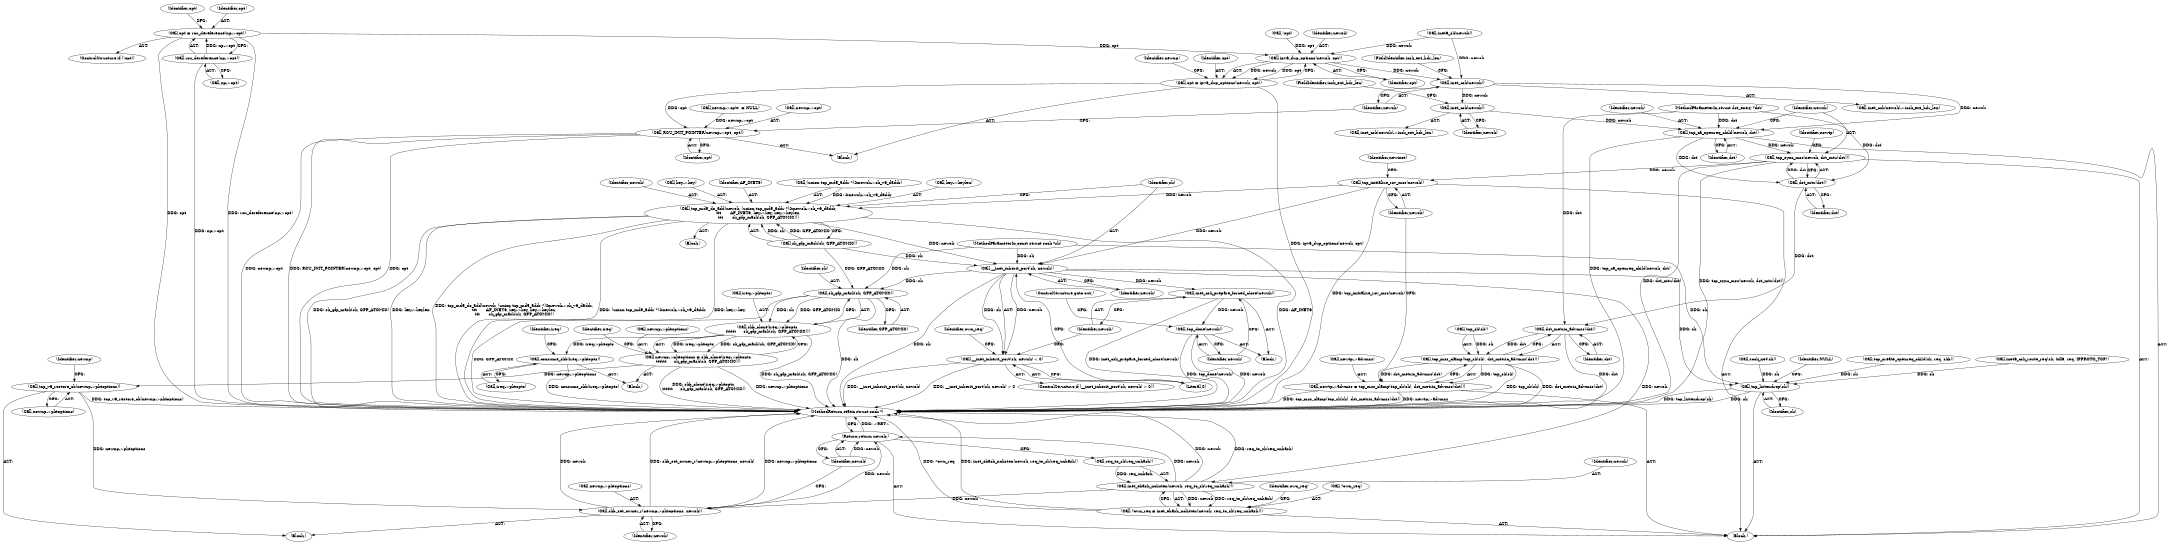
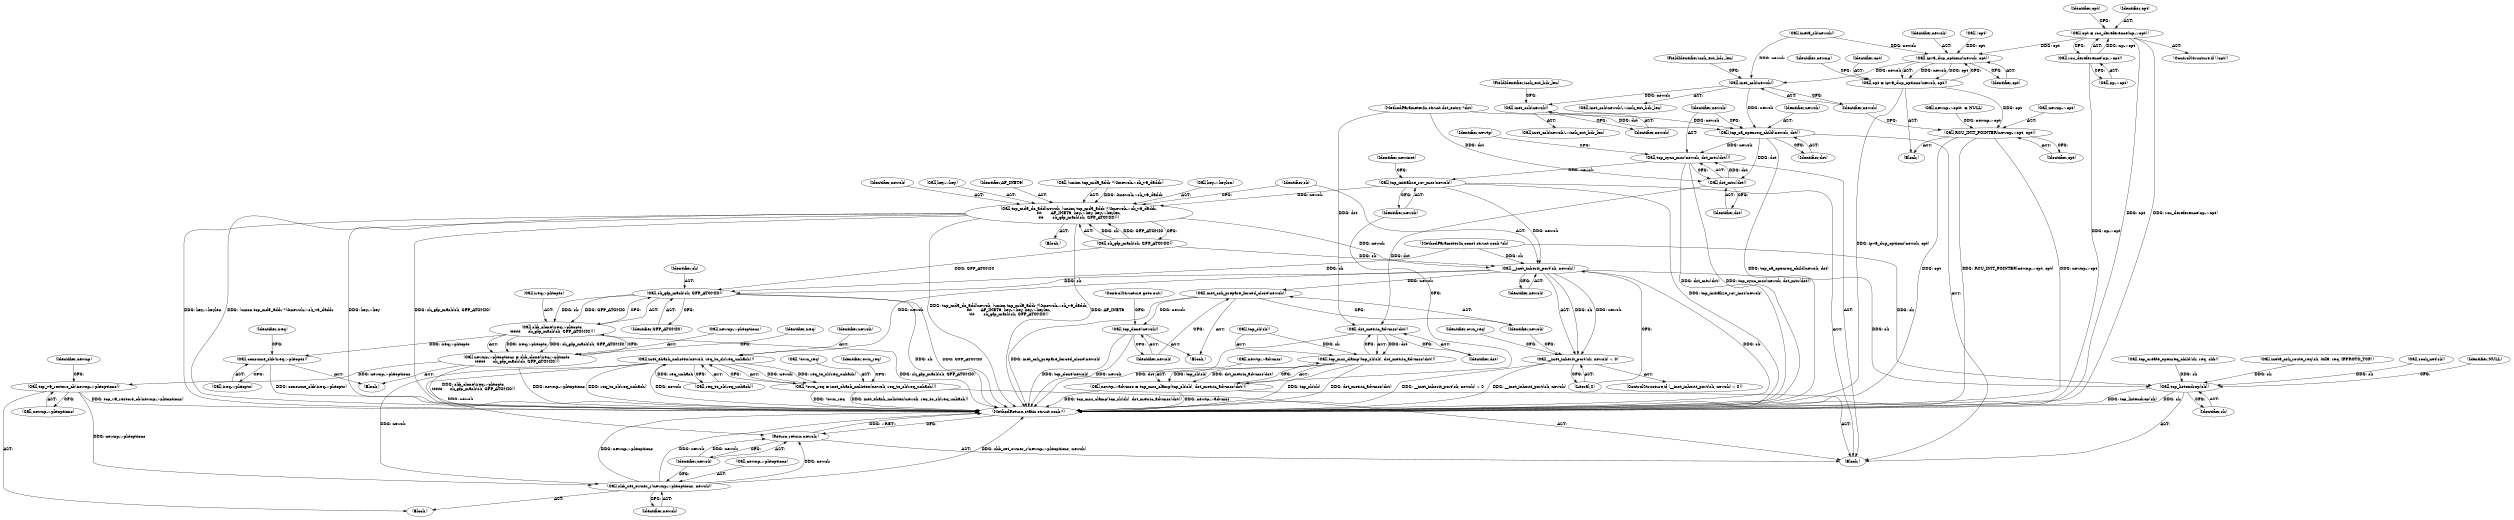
  digraph {
    fontname="DejaVu Serif"
    node [fontname="DejaVu Serif"]
    edge [fontname="DejaVu Serif"]
    n1 [label="(Call,opt = rcu_dereference(np->opt))"]
    n2 [label="(Call,rcu_dereference(np->opt))"]
    n3 [label="(Call,ipv6_dup_options(newsk, opt))"]
    n4 [label="(ControlStructure,if (!opt))"]
    n5 [label="(MethodReturn,static struct sock *)"]
    n6 [label="(Call,np->opt)"]
    n7 [label="(Call,opt = ipv6_dup_options(newsk, opt))"]
    n8 [label="(Call,inet_csk(newsk))"]
    n9 [label="(Identifier,opt)"]
    n10 [label="(Return,return newsk;)"]
    n11 [label="(Call,RCU_INIT_POINTER(newnp->opt, opt))"]
    n12 [label="(Block,)"]
    n13 [label="(Call,inet_csk(newsk))"]
    n14 [label="(Call,tcp_ca_openreq_child(newsk, dst))"]
    n15 [label="(Call,inet_csk(newsk)->icsk_ext_hdr_len)"]
    n16 [label="(Identifier,newsk)"]
    n17 [label="(Identifier,opt)"]
    n18 [label="(Identifier,newsk)"]
    n19 [label="(Call,inet_csk(newsk)->icsk_ext_hdr_len)"]
    n20 [label="(Call,tcp_sync_mss(newsk, dst_mtu(dst)))"]
    n21 [label="(Call,dst_mtu(dst))"]
    n22 [label="(Block,)"]
    n23 [label="(Identifier,dst)"]
    n24 [label="(Call,tcp_initialize_rcv_mss(newsk))"]
    n25 [label="(Call,dst_metric_advmss(dst))"]
    n26 [label="(Identifier,dst)"]
    n27 [label="(Call,tcp_md5_do_add(newsk, (union tcp_md5_addr *)&newsk->sk_v6_daddr,\n\t\t\t       AF_INET6, key->key, key->keylen,\n\t\t\t       sk_gfp_mask(sk, GFP_ATOMIC)))"]
    n28 [label="(Call,__inet_inherit_port(sk, newsk))"]
    n29 [label="(Identifier,newsk)"]
    n30 [label="(Call,sk_gfp_mask(sk, GFP_ATOMIC))"]
    n31 [label="(Block,)"]
    n32 [label="(Call,__inet_inherit_port(sk, newsk) < 0)"]
    n33 [label="(Call,inet_csk_prepare_forced_close(newsk))"]
    n34 [label="(Call,inet_ehash_nolisten(newsk, req_to_sk(req_unhash)))"]
    n35 [label="(Call,sk_gfp_mask(sk, GFP_ATOMIC))"]
    n36 [label="(Call,tcp_listendrop(sk))"]
    n37 [label="(Identifier,newsk)"]
    n38 [label="(Call,newtp->advmss = tcp_mss_clamp(tcp_sk(sk), dst_metric_advmss(dst)))"]
    n39 [label="(ControlStructure,if (__inet_inherit_port(sk, newsk) < 0))"]
    n40 [label="(Literal,0)"]
    n41 [label="(Call,tcp_done(newsk))"]
    n42 [label="(Block,)"]
    n43 [label="(Identifier,newsk)"]
    n44 [label="(Call,*own_req = inet_ehash_nolisten(newsk, req_to_sk(req_unhash)))"]
    n45 [label="(Call,skb_set_owner_r(newnp->pktoptions, newsk))"]
    n46 [label="(Call,req_to_sk(req_unhash))"]
    n47 [label="(Call,skb_clone(ireq->pktopts,\n\t\t\t\t\t\t      sk_gfp_mask(sk, GFP_ATOMIC)))"]
    n48 [label="(Identifier,GFP_ATOMIC)"]
    n49 [label="(Identifier,sk)"]
    n50 [label="(Identifier,newsk)"]
    n51 [label="(Block,)"]
    n52 [label="(Identifier,newsk)"]
    n53 [label="(Identifier,newsk)"]
    n54 [label="(Call,newnp->pktoptions = skb_clone(ireq->pktopts,\n\t\t\t\t\t\t      sk_gfp_mask(sk, GFP_ATOMIC)))"]
    n55 [label="(Call,consume_skb(ireq->pktopts))"]
    n56 [label="(Call,tcp_v6_restore_cb(newnp->pktoptions))"]
    n57 [label="(Block,)"]
    n58 [label="(Call,ireq->pktopts)"]
    n59 [label="(Call,newnp->pktoptions)"]
    n60 [label="(Call,tcp_mss_clamp(tcp_sk(sk), dst_metric_advmss(dst)))"]
    n61 [label="(Identifier,dst)"]
    n62 [label="(Call,newnp->opt)"]
    n63 [label="(Call,newtp->advmss)"]
    n64 [label="(Identifier,opt)"]
    n65 [label="(MethodParameterIn,struct dst_entry *dst)"]
    n66 [label="(ControlStructure,goto out;)"]
    n67 [label="(FieldIdentifier,icsk_ext_hdr_len)"]
    n68 [label="(Identifier,newsk)"]
    n69 [label="(Call,newnp->pktoptions)"]
    n70 [label="(Identifier,newsk)"]
    n71 [label="(Call,tcp_sk(sk))"]
    n72 [label="(Identifier,own_req)"]
    n73 [label="(Identifier,newnp)"]
    n74 [label="(Identifier,sk)"]
    n75 [label="(Call,inet6_sk(newsk))"]
    n76 [label="(Call,newnp->pktoptions)"]
    n77 [label="(Call,*own_req)"]
    n78 [label="(FieldIdentifier,icsk_ext_hdr_len)"]
    n79 [label="(Call,(union tcp_md5_addr *)&newsk->sk_v6_daddr)"]
    n80 [label="(Identifier,newinet)"]
    n81 [label="(Identifier,newsk)"]
    n82 [label="(Call,newnp->opt\t  = NULL)"]
    n83 [label="(Identifier,opt)"]
    n84 [label="(Call,sock_net(sk))"]
    n85 [label="(Identifier,newsk)"]
    n86 [label="(Identifier,newtp)"]
    n87 [label="(Identifier,own_req)"]
    n88 [label="(Identifier,newnp)"]
    n89 [label="(Call,!opt)"]
    n90 [label="(Call,key->keylen)"]
    n91 [label="(Identifier,NULL)"]
    n92 [label="(MethodParameterIn,const struct sock *sk)"]
    n93 [label="(Identifier,sk)"]
    n94 [label="(Identifier,newsk)"]
    n95 [label="(Call,key->key)"]
    n96 [label="(Identifier,AF_INET6)"]
    n97 [label="(Call,tcp_create_openreq_child(sk, req, skb))"]
    n98 [label="(Identifier,ireq)"]
    n99 [label="(Call,ireq->pktopts)"]
    n100 [label="(Identifier,ireq)"]
    n101 [label="(Call,inet6_csk_route_req(sk, &fl6, req, IPPROTO_TCP))"]
    n102 [label="(Identifier,opt)"]
    n1 -> n2 [label="CFG: "]
    n1 -> n3 [label="DDG: opt"]
    n1 -> n4 [label="AST: "]
    n1 -> n5 [label="DDG: opt"]
    n1 -> n5 [label="DDG: rcu_dereference(np->opt)"]
    n2 -> n1 [label="AST: "]
    n2 -> n1 [label="DDG: np->opt"]
    n2 -> n5 [label="DDG: np->opt"]
    n2 -> n6 [label="CFG: "]
    n3 -> n7 [label="AST: "]
    n3 -> n7 [label="DDG: newsk"]
    n3 -> n7 [label="DDG: opt"]
    n3 -> n8 [label="DDG: newsk"]
    n3 -> n9 [label="CFG: "]
    n5 -> n10 [label="CFG: "]
    n6 -> n2 [label="AST: "]
    n7 -> n3 [label="CFG: "]
    n7 -> n5 [label="DDG: ipv6_dup_options(newsk, opt)"]
    n7 -> n11 [label="DDG: opt"]
    n7 -> n12 [label="AST: "]
    n8 -> n13 [label="DDG: newsk"]
    n8 -> n14 [label="DDG: newsk"]
    n8 -> n15 [label="AST: "]
    n8 -> n16 [label="CFG: "]
    n9 -> n3 [label="AST: "]
    n10 -> n5 [label="DDG: <RET>"]
    n10 -> n22 [label="AST: "]
    n10 -> n53 [label="CFG: "]
    n11 -> n5 [label="DDG: RCU_INIT_POINTER(newnp->opt, opt)"]
    n11 -> n5 [label="DDG: newnp->opt"]
    n11 -> n5 [label="DDG: opt"]
    n11 -> n12 [label="AST: "]
    n11 -> n17 [label="CFG: "]
    n13 -> n14 [label="DDG: newsk"]
    n13 -> n18 [label="CFG: "]
    n13 -> n19 [label="AST: "]
    n14 -> n5 [label="DDG: tcp_ca_openreq_child(newsk, dst)"]
    n14 -> n20 [label="DDG: newsk"]
    n14 -> n21 [label="DDG: dst"]
    n14 -> n22 [label="AST: "]
    n14 -> n23 [label="CFG: "]
    n16 -> n8 [label="AST: "]
    n16 -> n11 [label="CFG: "]
    n17 -> n11 [label="AST: "]
    n18 -> n13 [label="AST: "]
    n20 -> n5 [label="DDG: dst_mtu(dst)"]
    n20 -> n5 [label="DDG: tcp_sync_mss(newsk, dst_mtu(dst))"]
    n20 -> n21 [label="CFG: "]
    n20 -> n22 [label="AST: "]
    n20 -> n24 [label="DDG: newsk"]
    n21 -> n20 [label="AST: "]
    n21 -> n20 [label="DDG: dst"]
    n21 -> n25 [label="DDG: dst"]
    n21 -> n26 [label="CFG: "]
    n23 -> n14 [label="AST: "]
    n24 -> n5 [label="DDG: tcp_initialize_rcv_mss(newsk)"]
    n24 -> n22 [label="AST: "]
    n24 -> n27 [label="DDG: newsk"]
    n24 -> n28 [label="DDG: newsk"]
    n24 -> n29 [label="CFG: "]
    n25 -> n5 [label="DDG: dst"]
    n25 -> n60 [label="AST: "]
    n25 -> n60 [label="DDG: dst"]
    n25 -> n61 [label="CFG: "]
    n26 -> n21 [label="AST: "]
    n27 -> n5 [label="DDG: key->key"]
    n27 -> n5 [label="DDG: (union tcp_md5_addr *)&newsk->sk_v6_daddr"]
    n27 -> n5 [label="DDG: key->keylen"]
    n27 -> n5 [label="DDG: sk_gfp_mask(sk, GFP_ATOMIC)"]
    n27 -> n5 [label="DDG: tcp_md5_do_add(newsk, (union tcp_md5_addr *)&newsk->sk_v6_daddr,\n\t\t\t       AF_INET6, key->key, key->keylen,\n\t\t\t       sk_gfp_mask(sk, GFP_ATOMIC))"]
    n27 -> n5 [label="DDG: AF_INET6"]
    n27 -> n28 [label="DDG: newsk"]
    n27 -> n30 [label="CFG: "]
    n27 -> n31 [label="AST: "]
    n28 -> n5 [label="DDG: sk"]
    n28 -> n32 [label="AST: "]
    n28 -> n32 [label="DDG: sk"]
    n28 -> n32 [label="DDG: newsk"]
    n28 -> n33 [label="DDG: newsk"]
    n28 -> n34 [label="DDG: newsk"]
    n28 -> n35 [label="DDG: sk"]
    n28 -> n36 [label="DDG: sk"]
    n28 -> n37 [label="CFG: "]
    n29 -> n24 [label="AST: "]
    n29 -> n38 [label="CFG: "]
    n30 -> n27 [label="AST: "]
    n30 -> n27 [label="DDG: sk"]
    n30 -> n27 [label="DDG: GFP_ATOMIC"]
    n30 -> n28 [label="DDG: sk"]
    n30 -> n35 [label="DDG: GFP_ATOMIC"]
    n32 -> n5 [label="DDG: __inet_inherit_port(sk, newsk) < 0"]
    n32 -> n5 [label="DDG: __inet_inherit_port(sk, newsk)"]
    n32 -> n39 [label="AST: "]
    n32 -> n40 [label="CFG: "]
    n33 -> n5 [label="DDG: inet_csk_prepare_forced_close(newsk)"]
    n33 -> n41 [label="DDG: newsk"]
    n33 -> n42 [label="AST: "]
    n33 -> n43 [label="CFG: "]
    n34 -> n5 [label="DDG: req_to_sk(req_unhash)"]
    n34 -> n5 [label="DDG: newsk"]
    n34 -> n10 [label="DDG: newsk"]
    n34 -> n44 [label="AST: "]
    n34 -> n44 [label="DDG: newsk"]
    n34 -> n44 [label="DDG: req_to_sk(req_unhash)"]
    n34 -> n45 [label="DDG: newsk"]
-   n10 -> n46 [label="CFG: "]
+   n34 -> n46 [label="CFG: "]
    n35 -> n5 [label="DDG: sk"]
    n35 -> n5 [label="DDG: GFP_ATOMIC"]
    n35 -> n47 [label="AST: "]
    n35 -> n47 [label="DDG: sk"]
    n35 -> n47 [label="DDG: GFP_ATOMIC"]
    n35 -> n48 [label="CFG: "]
    n36 -> n5 [label="DDG: tcp_listendrop(sk)"]
    n36 -> n5 [label="DDG: sk"]
    n36 -> n22 [label="AST: "]
    n36 -> n49 [label="CFG: "]
    n37 -> n28 [label="AST: "]
    n38 -> n5 [label="DDG: newtp->advmss"]
    n38 -> n5 [label="DDG: tcp_mss_clamp(tcp_sk(sk), dst_metric_advmss(dst))"]
    n38 -> n22 [label="AST: "]
    n38 -> n60 [label="CFG: "]
    n40 -> n28 [label="CFG: "]
    n40 -> n32 [label="AST: "]
    n41 -> n5 [label="DDG: tcp_done(newsk)"]
    n41 -> n5 [label="DDG: newsk"]
    n41 -> n42 [label="AST: "]
    n41 -> n50 [label="CFG: "]
    n43 -> n32 [label="CFG: "]
    n43 -> n33 [label="AST: "]
    n44 -> n5 [label="DDG: *own_req"]
    n44 -> n5 [label="DDG: inet_ehash_nolisten(newsk, req_to_sk(req_unhash))"]
    n44 -> n22 [label="AST: "]
    n44 -> n34 [label="CFG: "]
    n45 -> n5 [label="DDG: skb_set_owner_r(newnp->pktoptions, newsk)"]
    n45 -> n5 [label="DDG: newnp->pktoptions"]
    n45 -> n5 [label="DDG: newsk"]
    n45 -> n10 [label="DDG: newsk"]
    n45 -> n51 [label="AST: "]
    n45 -> n52 [label="CFG: "]
    n46 -> n34 [label="AST: "]
    n46 -> n34 [label="DDG: req_unhash"]
    n47 -> n5 [label="DDG: sk_gfp_mask(sk, GFP_ATOMIC)"]
    n47 -> n35 [label="CFG: "]
    n47 -> n54 [label="AST: "]
    n47 -> n54 [label="DDG: ireq->pktopts"]
    n47 -> n54 [label="DDG: sk_gfp_mask(sk, GFP_ATOMIC)"]
    n47 -> n55 [label="DDG: ireq->pktopts"]
    n48 -> n35 [label="AST: "]
    n49 -> n36 [label="AST: "]
    n50 -> n33 [label="CFG: "]
    n50 -> n41 [label="AST: "]
    n52 -> n45 [label="AST: "]
    n53 -> n10 [label="AST: "]
    n53 -> n10 [label="DDG: newsk"]
    n53 -> n45 [label="CFG: "]
    n54 -> n5 [label="DDG: skb_clone(ireq->pktopts,\n\t\t\t\t\t\t      sk_gfp_mask(sk, GFP_ATOMIC))"]
    n54 -> n5 [label="DDG: newnp->pktoptions"]
    n54 -> n47 [label="CFG: "]
    n54 -> n56 [label="DDG: newnp->pktoptions"]
    n54 -> n57 [label="AST: "]
    n55 -> n5 [label="DDG: consume_skb(ireq->pktopts)"]
    n55 -> n57 [label="AST: "]
    n55 -> n58 [label="CFG: "]
    n56 -> n5 [label="DDG: tcp_v6_restore_cb(newnp->pktoptions)"]
    n56 -> n45 [label="DDG: newnp->pktoptions"]
    n56 -> n51 [label="AST: "]
    n56 -> n59 [label="CFG: "]
    n58 -> n55 [label="AST: "]
    n59 -> n56 [label="AST: "]
    n60 -> n5 [label="DDG: tcp_sk(sk)"]
    n60 -> n5 [label="DDG: dst_metric_advmss(dst)"]
    n60 -> n25 [label="CFG: "]
    n60 -> n38 [label="AST: "]
    n60 -> n38 [label="DDG: tcp_sk(sk)"]
    n60 -> n38 [label="DDG: dst_metric_advmss(dst)"]
    n61 -> n25 [label="AST: "]
    n62 -> n11 [label="AST: "]
    n63 -> n38 [label="AST: "]
    n64 -> n1 [label="CFG: "]
    n65 -> n14 [label="DDG: dst"]
    n65 -> n21 [label="DDG: dst"]
    n65 -> n25 [label="DDG: dst"]
    n66 -> n41 [label="CFG: "]
    n67 -> n8 [label="CFG: "]
    n68 -> n14 [label="CFG: "]
    n68 -> n20 [label="AST: "]
    n69 -> n54 [label="AST: "]
    n70 -> n14 [label="AST: "]
    n71 -> n60 [label="AST: "]
    n71 -> n60 [label="DDG: sk"]
    n72 -> n44 [label="CFG: "]
    n73 -> n7 [label="CFG: "]
    n74 -> n27 [label="CFG: "]
    n74 -> n28 [label="AST: "]
    n75 -> n3 [label="DDG: newsk"]
    n75 -> n8 [label="DDG: newsk"]
    n76 -> n45 [label="AST: "]
    n77 -> n44 [label="AST: "]
    n78 -> n13 [label="CFG: "]
    n79 -> n27 [label="AST: "]
    n79 -> n27 [label="DDG: &newsk->sk_v6_daddr"]
    n80 -> n24 [label="CFG: "]
    n81 -> n3 [label="AST: "]
    n82 -> n11 [label="DDG: newnp->opt"]
    n83 -> n1 [label="AST: "]
    n84 -> n36 [label="DDG: sk"]
    n85 -> n34 [label="AST: "]
    n86 -> n20 [label="CFG: "]
    n87 -> n32 [label="CFG: "]
    n88 -> n56 [label="CFG: "]
    n89 -> n3 [label="DDG: opt"]
    n90 -> n27 [label="AST: "]
    n91 -> n36 [label="CFG: "]
    n92 -> n28 [label="DDG: sk"]
    n92 -> n35 [label="DDG: sk"]
    n92 -> n36 [label="DDG: sk"]
    n93 -> n35 [label="AST: "]
    n94 -> n27 [label="AST: "]
    n95 -> n27 [label="AST: "]
    n96 -> n27 [label="AST: "]
    n97 -> n36 [label="DDG: sk"]
    n98 -> n55 [label="CFG: "]
    n99 -> n47 [label="AST: "]
    n100 -> n54 [label="CFG: "]
    n101 -> n36 [label="DDG: sk"]
    n102 -> n7 [label="AST: "]
  }
